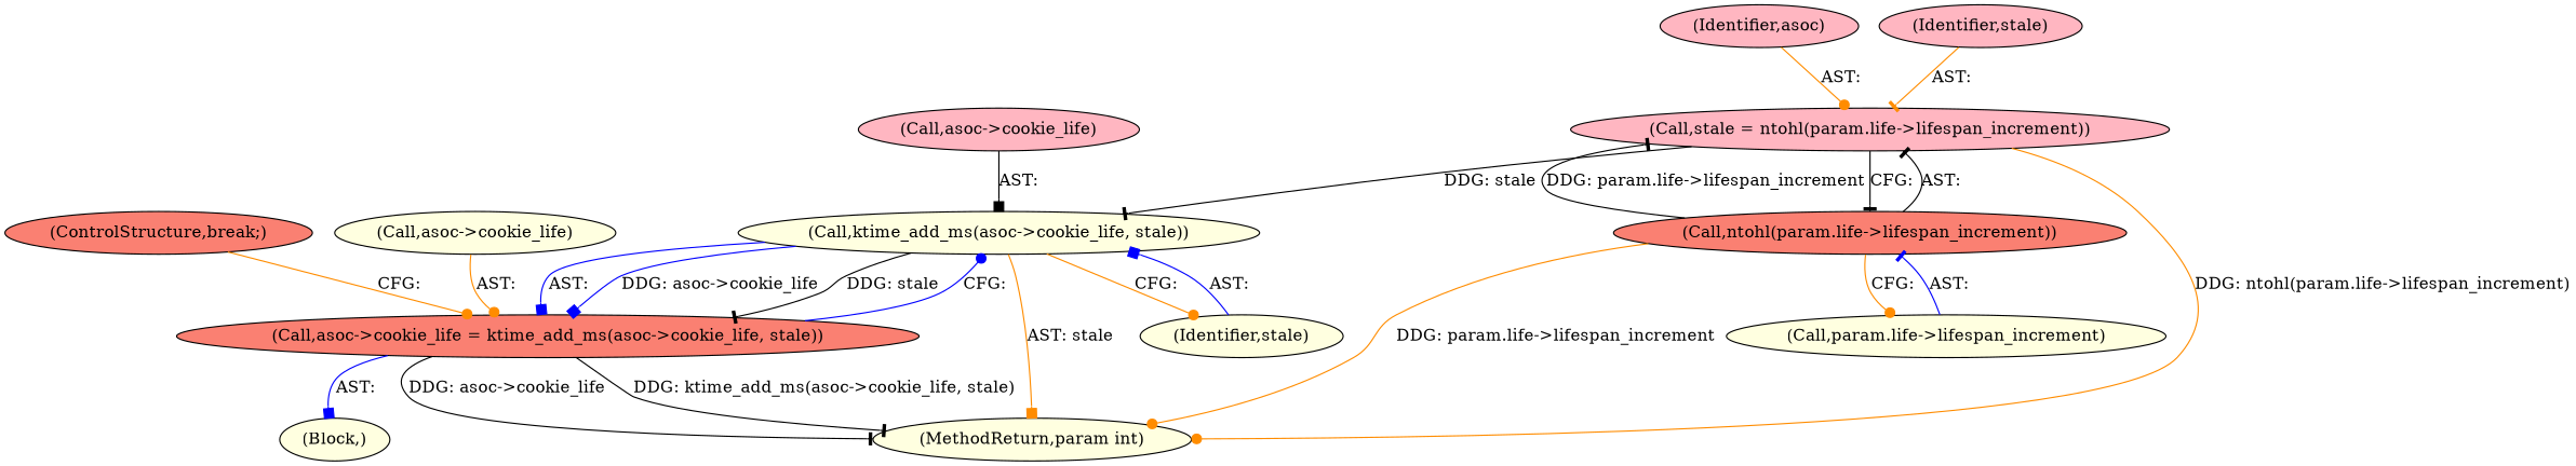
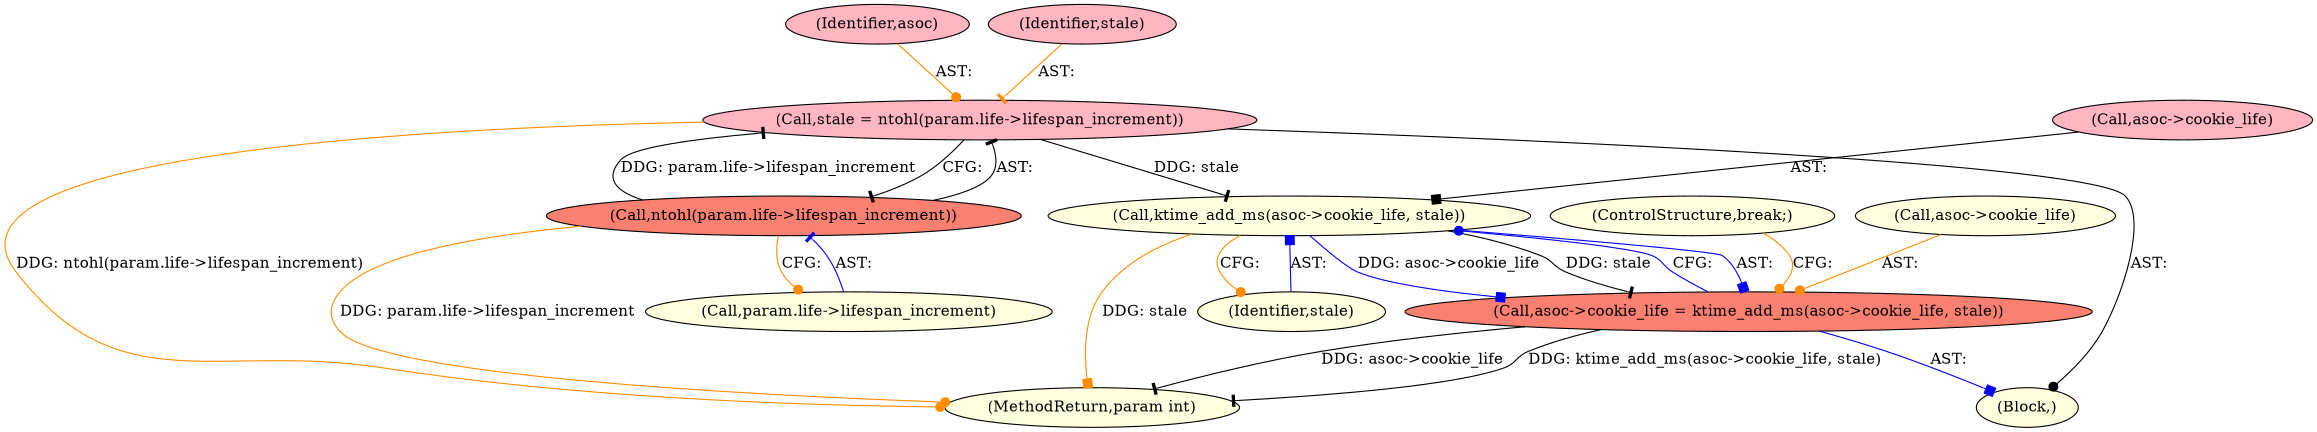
  digraph {
    node [fillcolor=lightyellow style=filled]
    edge [arrowhead=tee color=black]
    n1 [label="(Call,ktime_add_ms(asoc->cookie_life, stale))"]
    n2 [fillcolor=salmon label="(Call,asoc->cookie_life = ktime_add_ms(asoc->cookie_life, stale))"]
    n3 [label="(Identifier,stale)"]
    n4 [label="(MethodReturn,param int)"]
    n5 [label="(Block,)"]
    n6 [fillcolor=lightpink label="(Call,stale = ntohl(param.life->lifespan_increment))"]
    n7 [fillcolor=salmon label="(Call,ntohl(param.life->lifespan_increment))"]
    n8 [label="(Call,param.life->lifespan_increment)"]
    n9 [fillcolor=lightpink label="(Identifier,asoc)"]
    n10 [fillcolor=lightpink label="(Call,asoc->cookie_life)"]
-   n11 [fillcolor=salmon label="(ControlStructure,break;)"]
+   n11 [label="(ControlStructure,break;)"]
    n12 [label="(Call,asoc->cookie_life)"]
    n13 [fillcolor=lightpink label="(Identifier,stale)"]
    n1 -> n2 [arrowhead=box color=blue label="AST: "]
    n1 -> n2 [arrowhead=box color=blue label="DDG: asoc->cookie_life"]
    n1 -> n2 [label="DDG: stale"]
    n1 -> n3 [arrowhead=dot color=darkorange label="CFG: "]
-   n1 -> n4 [arrowhead=box color=darkorange label="AST: stale"]
+   n1 -> n4 [arrowhead=box color=darkorange label="DDG: stale"]
    n2 -> n1 [arrowhead=dot color=blue label="CFG: "]
    n2 -> n4 [label="DDG: asoc->cookie_life"]
    n2 -> n4 [label="DDG: ktime_add_ms(asoc->cookie_life, stale)"]
    n2 -> n5 [arrowhead=box color=blue label="AST: "]
    n3 -> n1 [arrowhead=box color=blue label="AST: "]
    n6 -> n1 [label="DDG: stale"]
    n6 -> n4 [arrowhead=dot color=darkorange label="DDG: ntohl(param.life->lifespan_increment)"]
+   n6 -> n5 [arrowhead=dot label="AST: "]
    n6 -> n7 [label="CFG: "]
    n7 -> n4 [arrowhead=dot color=darkorange label="DDG: param.life->lifespan_increment"]
    n7 -> n6 [label="AST: "]
    n7 -> n6 [label="DDG: param.life->lifespan_increment"]
    n7 -> n8 [arrowhead=dot color=darkorange label="CFG: "]
    n8 -> n7 [color=blue label="AST: "]
    n9 -> n6 [arrowhead=dot color=darkorange label="AST: "]
    n10 -> n1 [arrowhead=box label="AST: "]
    n11 -> n2 [arrowhead=dot color=darkorange label="CFG: "]
    n12 -> n2 [arrowhead=dot color=darkorange label="AST: "]
    n13 -> n6 [color=darkorange label="AST: "]
  }
